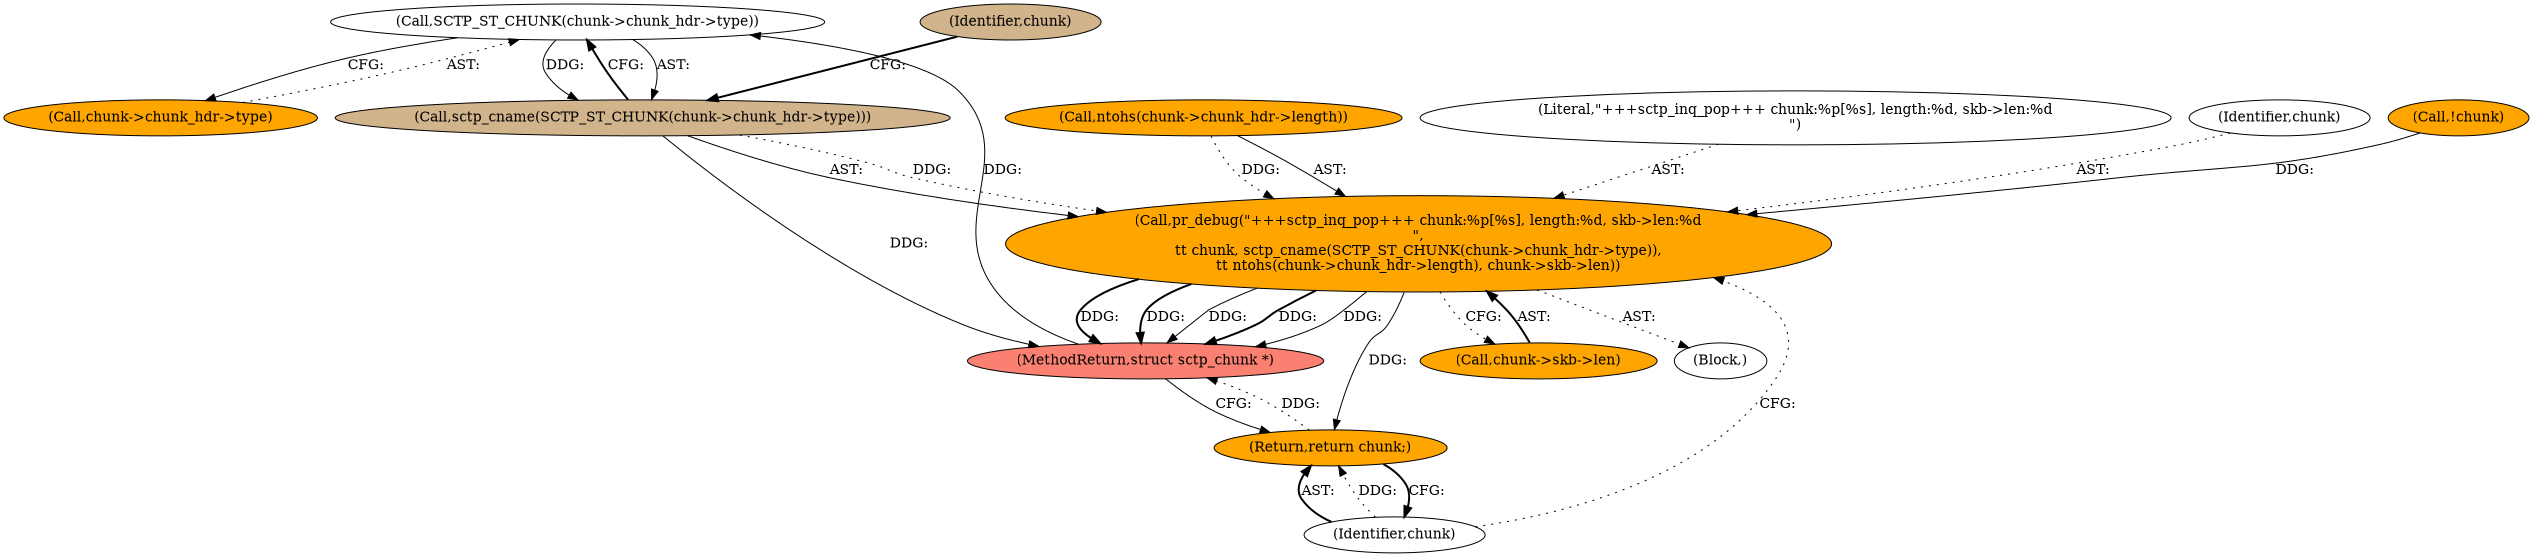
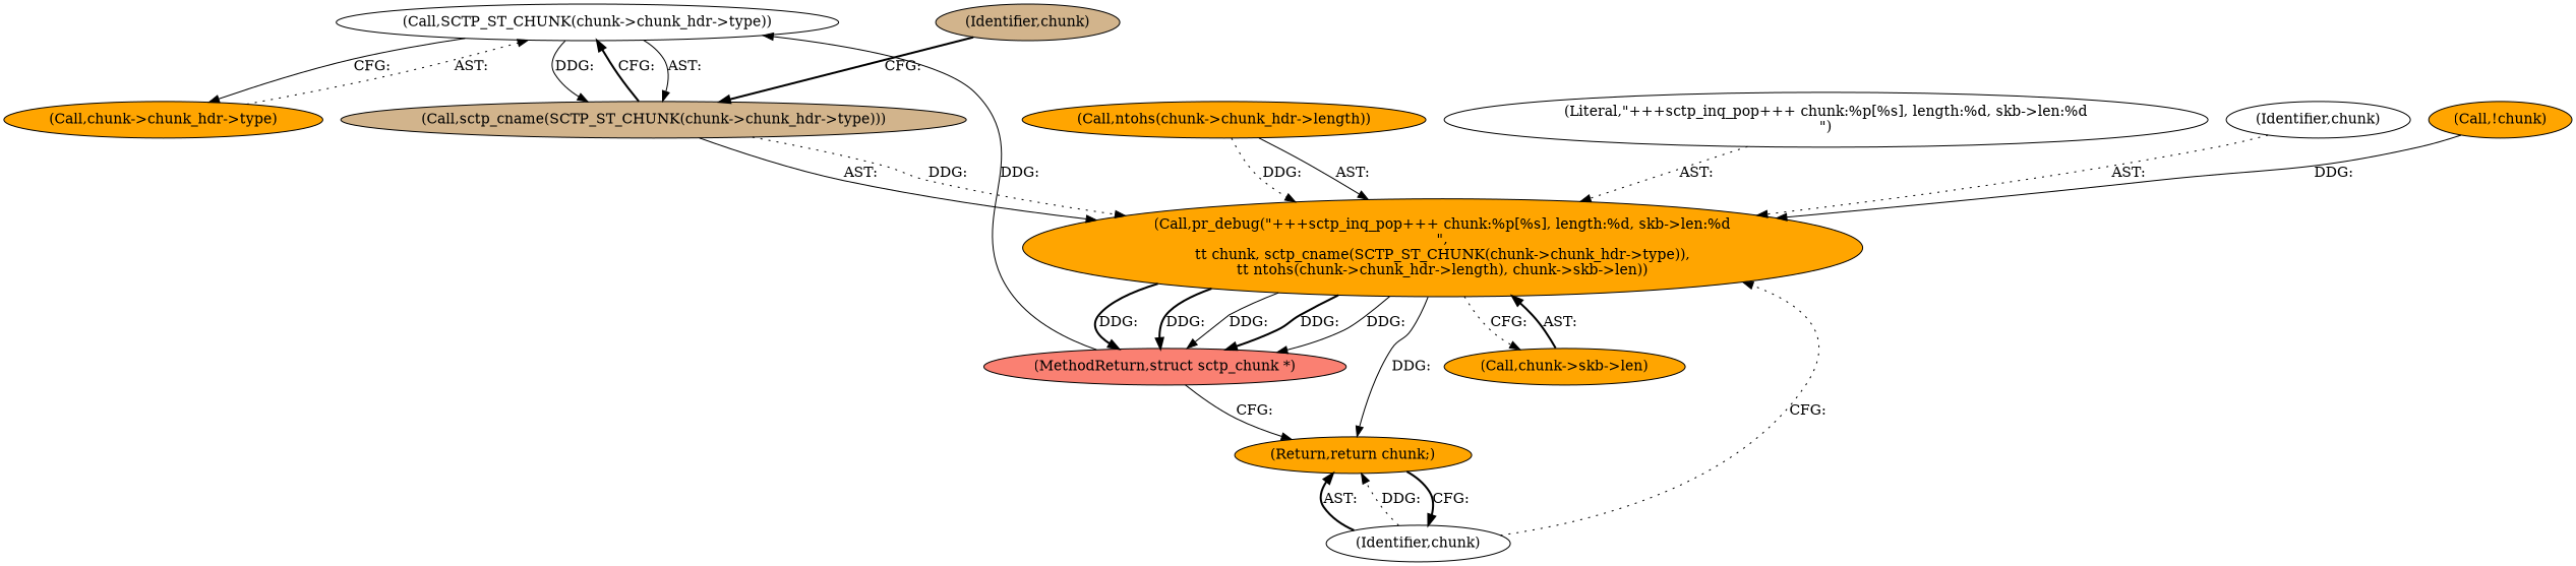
  digraph {
    node [fillcolor=orange style=filled]
    edge [style=solid]
    n1 [fillcolor=white label="(Call,SCTP_ST_CHUNK(chunk->chunk_hdr->type))"]
    n2 [fillcolor=tan label="(Call,sctp_cname(SCTP_ST_CHUNK(chunk->chunk_hdr->type)))"]
    n3 [label="(Call,chunk->chunk_hdr->type)"]
    n4 [fillcolor=salmon label="(MethodReturn,struct sctp_chunk *)"]
    n5 [label="(Call,pr_debug(\"+++sctp_inq_pop+++ chunk:%p[%s], length:%d, skb->len:%d\n\",\n\t\t chunk, sctp_cname(SCTP_ST_CHUNK(chunk->chunk_hdr->type)),\n\t\t ntohs(chunk->chunk_hdr->length), chunk->skb->len))"]
    n6 [label="(Return,return chunk;)"]
    n7 [label="(Call,chunk->skb->len)"]
-   n8 [fillcolor=white label="(Block,)"]
    n9 [fillcolor=white label="(Identifier,chunk)"]
    n10 [label="(Call,ntohs(chunk->chunk_hdr->length))"]
    n11 [fillcolor=white label="(Literal,\"+++sctp_inq_pop+++ chunk:%p[%s], length:%d, skb->len:%d\n\")"]
    n12 [fillcolor=white label="(Identifier,chunk)"]
    n13 [label="(Call,!chunk)"]
    n14 [fillcolor=tan label="(Identifier,chunk)"]
    n1 -> n2 [label="AST: "]
    n1 -> n2 [label="DDG: "]
    n1 -> n3 [label="CFG: "]
    n2 -> n1 [label="CFG: " style=bold]
-   n2 -> n4 [label="DDG: "]
    n2 -> n5 [label="AST: "]
    n2 -> n5 [label="DDG: " style=dotted]
    n3 -> n1 [label="AST: " style=dotted]
    n4 -> n1 [label="DDG: "]
    n4 -> n6 [label="CFG: "]
    n5 -> n4 [label="DDG: " style=bold]
    n5 -> n4 [label="DDG: "]
    n5 -> n4 [label="DDG: " style=bold]
    n5 -> n4 [label="DDG: " style=bold]
    n5 -> n4 [label="DDG: "]
    n5 -> n6 [label="DDG: "]
    n5 -> n7 [label="CFG: " style=dotted]
-   n5 -> n8 [label="AST: " style=dotted]
-   n6 -> n4 [label="DDG: " style=dotted]
    n6 -> n9 [label="CFG: " style=bold]
    n7 -> n5 [label="AST: " style=bold]
    n9 -> n5 [label="CFG: " style=dotted]
    n9 -> n6 [label="AST: " style=bold]
    n9 -> n6 [label="DDG: " style=dotted]
    n10 -> n5 [label="AST: "]
    n10 -> n5 [label="DDG: " style=dotted]
    n11 -> n5 [label="AST: " style=dotted]
    n12 -> n5 [label="AST: " style=dotted]
    n13 -> n5 [label="DDG: "]
    n14 -> n2 [label="CFG: " style=bold]
  }
